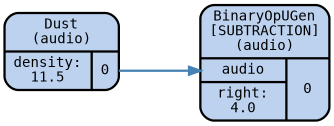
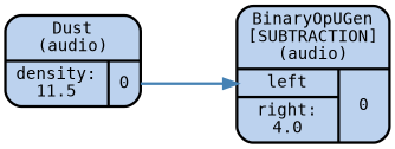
  digraph {
    color=lightslategrey
    fontname="DejaVu Sans Mono"
    penwidth=2
    rankdir=LR
    ranksep=1
    splines=spline
    style="dotted, rounded"
    node [fillcolor=lightsteelblue2 fontname="DejaVu Sans Mono" fontsize=12 penwidth=2 shape=Mrecord style="filled, rounded"]
    n1 [label="<f_0> Dust\n(audio) | { { <f_1_0_0> density:\n11.5 } | { <f_1_1_0> 0 } }"]
-   n2 [label="<f_0> BinaryOpUGen\n[SUBTRACTION]\n(audio) | { { <f_1_0_0> audio | <f_1_0_1> right:\n4.0 } | { <f_1_1_0> 0 } }"]
+   n2 [label="<f_0> BinaryOpUGen\n[SUBTRACTION]\n(audio) | { { <f_1_0_0> left | <f_1_0_1> right:\n4.0 } | { <f_1_1_0> 0 } }"]
    n1 -> n2 [color=steelblue headport="f_1_0_0:w" penwidth=2 tailport="f_1_1_0:e" fontname="DejaVu Sans Mono"]
  }
